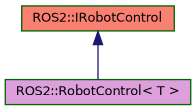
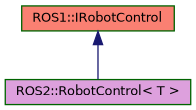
  digraph {
    node [color=darkgreen fontname=Helvetica fontsize=10 shape=record style=filled]
    n1 [fillcolor=plum fontcolor=black height=0.2 label="ROS2::RobotControl\< T \>" width=0.4]
-   n2 [fillcolor=salmon height=0.2 label="ROS2::IRobotControl" width=0.4]
+   n2 [fillcolor=salmon height=0.2 label="ROS1::IRobotControl" width=0.4]
    n2 -> n1 [color=midnightblue dir=back fontname=Helvetica fontsize=10 labelfontname=Helvetica labelfontsize=10 style=solid]
  }
